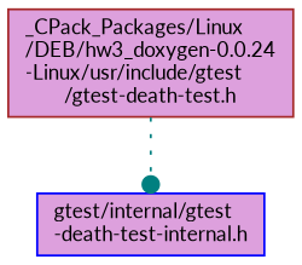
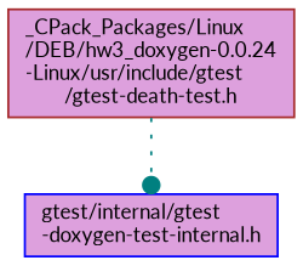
  digraph {
    fontname=Lato
    node [fillcolor=plum fontname=Lato fontsize=10 shape=record style=filled]
    n1 [color=brown fontcolor=black height=0.2 label="_CPack_Packages/Linux\l/DEB/hw3_doxygen-0.0.24\l-Linux/usr/include/gtest\l/gtest-death-test.h" width=0.4]
-   n2 [color=blue height=0.2 label="gtest/internal/gtest\l-death-test-internal.h" width=0.4]
+   n2 [color=blue height=0.2 label="gtest/internal/gtest\l-doxygen-test-internal.h" width=0.4]
    n1 -> n2 [color=teal fontname=Lato fontsize=10 labelfontname=Helvetica labelfontsize=10 style=dotted arrowhead=dot]
  }
